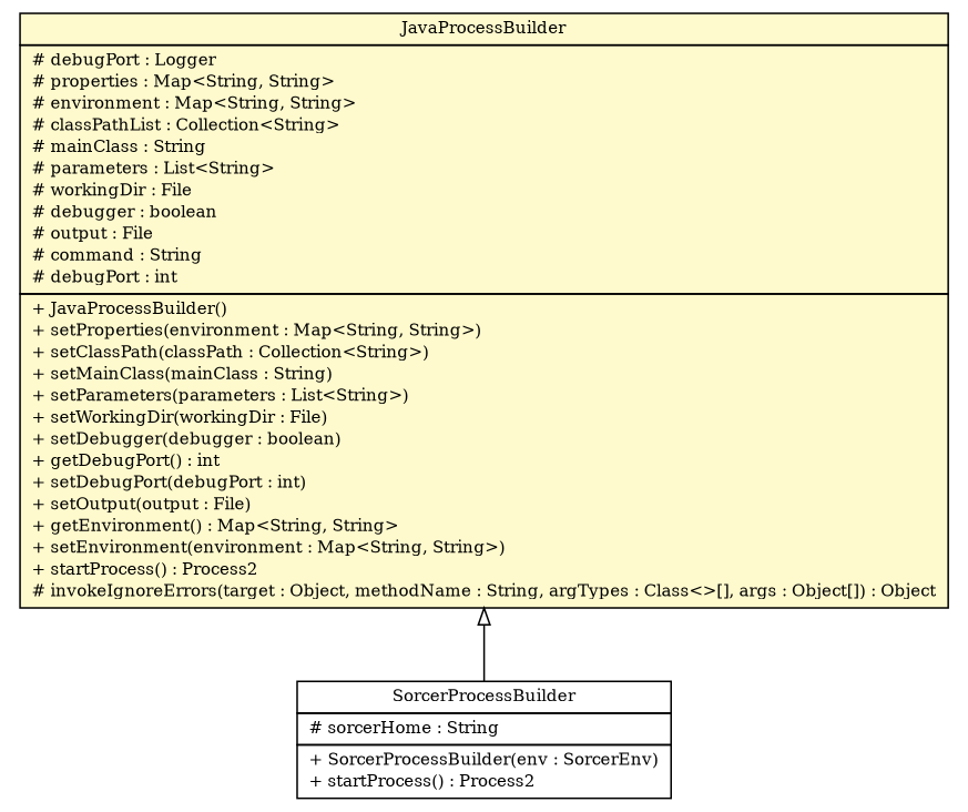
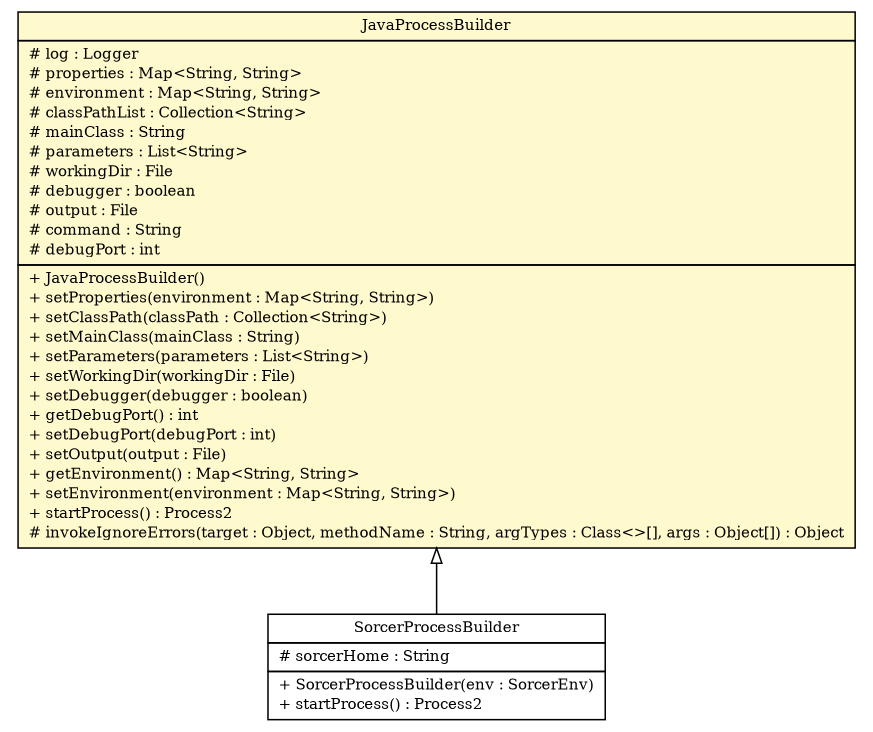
  digraph {
    nodesep=0.25
    ranksep=0.5
    fontname="DejaVu Serif"
    node [fontcolor=black fontname="DejaVu Serif" fontsize=10.0 shape=plaintext]
-   n1 [label=<<table title="sorcer.launcher.JavaProcessBuilder" border="0" cellborder="1" cellspacing="0" cellpadding="2" port="p" bgcolor="lemonChiffon" href="./JavaProcessBuilder.html"> 		<tr><td><table border="0" cellspacing="0" cellpadding="1"> <tr><td align="center" balign="center"> JavaProcessBuilder </td></tr> 		</table></td></tr> 		<tr><td><table border="0" cellspacing="0" cellpadding="1"> <tr><td align="left" balign="left"> # debugPort : Logger </td></tr> <tr><td align="left" balign="left"> # properties : Map&lt;String, String&gt; </td></tr> <tr><td align="left" balign="left"> # environment : Map&lt;String, String&gt; </td></tr> <tr><td align="left" balign="left"> # classPathList : Collection&lt;String&gt; </td></tr> <tr><td align="left" balign="left"> # mainClass : String </td></tr> <tr><td align="left" balign="left"> # parameters : List&lt;String&gt; </td></tr> <tr><td align="left" balign="left"> # workingDir : File </td></tr> <tr><td align="left" balign="left"> # debugger : boolean </td></tr> <tr><td align="left" balign="left"> # output : File </td></tr> <tr><td align="left" balign="left"> # command : String </td></tr> <tr><td align="left" balign="left"> # debugPort : int </td></tr> 		</table></td></tr> 		<tr><td><table border="0" cellspacing="0" cellpadding="1"> <tr><td align="left" balign="left"> + JavaProcessBuilder() </td></tr> <tr><td align="left" balign="left"> + setProperties(environment : Map&lt;String, String&gt;) </td></tr> <tr><td align="left" balign="left"> + setClassPath(classPath : Collection&lt;String&gt;) </td></tr> <tr><td align="left" balign="left"> + setMainClass(mainClass : String) </td></tr> <tr><td align="left" balign="left"> + setParameters(parameters : List&lt;String&gt;) </td></tr> <tr><td align="left" balign="left"> + setWorkingDir(workingDir : File) </td></tr> <tr><td align="left" balign="left"> + setDebugger(debugger : boolean) </td></tr> <tr><td align="left" balign="left"> + getDebugPort() : int </td></tr> <tr><td align="left" balign="left"> + setDebugPort(debugPort : int) </td></tr> <tr><td align="left" balign="left"> + setOutput(output : File) </td></tr> <tr><td align="left" balign="left"> + getEnvironment() : Map&lt;String, String&gt; </td></tr> <tr><td align="left" balign="left"> + setEnvironment(environment : Map&lt;String, String&gt;) </td></tr> <tr><td align="left" balign="left"> + startProcess() : Process2 </td></tr> <tr><td align="left" balign="left"> # invokeIgnoreErrors(target : Object, methodName : String, argTypes : Class&lt;&gt;[], args : Object[]) : Object </td></tr> 		</table></td></tr> 		</table>>]
+   n1 [label=<<table title="sorcer.launcher.JavaProcessBuilder" border="0" cellborder="1" cellspacing="0" cellpadding="2" port="p" bgcolor="lemonChiffon" href="./JavaProcessBuilder.html"> 		<tr><td><table border="0" cellspacing="0" cellpadding="1"> <tr><td align="center" balign="center"> JavaProcessBuilder </td></tr> 		</table></td></tr> 		<tr><td><table border="0" cellspacing="0" cellpadding="1"> <tr><td align="left" balign="left"> # log : Logger </td></tr> <tr><td align="left" balign="left"> # properties : Map&lt;String, String&gt; </td></tr> <tr><td align="left" balign="left"> # environment : Map&lt;String, String&gt; </td></tr> <tr><td align="left" balign="left"> # classPathList : Collection&lt;String&gt; </td></tr> <tr><td align="left" balign="left"> # mainClass : String </td></tr> <tr><td align="left" balign="left"> # parameters : List&lt;String&gt; </td></tr> <tr><td align="left" balign="left"> # workingDir : File </td></tr> <tr><td align="left" balign="left"> # debugger : boolean </td></tr> <tr><td align="left" balign="left"> # output : File </td></tr> <tr><td align="left" balign="left"> # command : String </td></tr> <tr><td align="left" balign="left"> # debugPort : int </td></tr> 		</table></td></tr> 		<tr><td><table border="0" cellspacing="0" cellpadding="1"> <tr><td align="left" balign="left"> + JavaProcessBuilder() </td></tr> <tr><td align="left" balign="left"> + setProperties(environment : Map&lt;String, String&gt;) </td></tr> <tr><td align="left" balign="left"> + setClassPath(classPath : Collection&lt;String&gt;) </td></tr> <tr><td align="left" balign="left"> + setMainClass(mainClass : String) </td></tr> <tr><td align="left" balign="left"> + setParameters(parameters : List&lt;String&gt;) </td></tr> <tr><td align="left" balign="left"> + setWorkingDir(workingDir : File) </td></tr> <tr><td align="left" balign="left"> + setDebugger(debugger : boolean) </td></tr> <tr><td align="left" balign="left"> + getDebugPort() : int </td></tr> <tr><td align="left" balign="left"> + setDebugPort(debugPort : int) </td></tr> <tr><td align="left" balign="left"> + setOutput(output : File) </td></tr> <tr><td align="left" balign="left"> + getEnvironment() : Map&lt;String, String&gt; </td></tr> <tr><td align="left" balign="left"> + setEnvironment(environment : Map&lt;String, String&gt;) </td></tr> <tr><td align="left" balign="left"> + startProcess() : Process2 </td></tr> <tr><td align="left" balign="left"> # invokeIgnoreErrors(target : Object, methodName : String, argTypes : Class&lt;&gt;[], args : Object[]) : Object </td></tr> 		</table></td></tr> 		</table>>]
    n2 [label=<<table title="sorcer.launcher.SorcerProcessBuilder" border="0" cellborder="1" cellspacing="0" cellpadding="2" port="p" href="./SorcerProcessBuilder.html"> 		<tr><td><table border="0" cellspacing="0" cellpadding="1"> <tr><td align="center" balign="center"> SorcerProcessBuilder </td></tr> 		</table></td></tr> 		<tr><td><table border="0" cellspacing="0" cellpadding="1"> <tr><td align="left" balign="left"> # sorcerHome : String </td></tr> 		</table></td></tr> 		<tr><td><table border="0" cellspacing="0" cellpadding="1"> <tr><td align="left" balign="left"> + SorcerProcessBuilder(env : SorcerEnv) </td></tr> <tr><td align="left" balign="left"> + startProcess() : Process2 </td></tr> 		</table></td></tr> 		</table>>]
    n1 -> n2 [arrowtail=empty dir=back fontname="DejaVu Serif" fontsize=10 headport=p labelfontname=Helvetica labelfontsize=10 tailport=p]
  }
